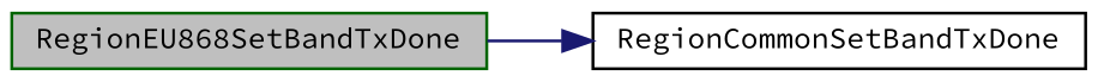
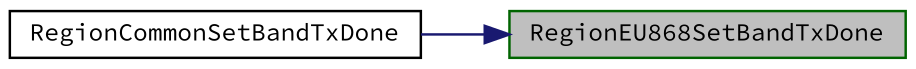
  digraph {
    rankdir=LR
    fontname="Source Code Pro"
    node [fontname="Source Code Pro" fontsize=10 shape=record style=filled]
    n1 [color=darkgreen fillcolor=grey75 fontcolor=black height=0.2 label=RegionEU868SetBandTxDone width=0.4]
    n2 [color=black fillcolor=white height=0.2 label=RegionCommonSetBandTxDone width=0.4]
-   n1 -> n2 [color=midnightblue fontname="Source Code Pro" fontsize=10 labelfontname=Helvetica labelfontsize=10 style=solid]
+   n2 -> n1 [color=midnightblue fontname="Source Code Pro" fontsize=10 labelfontname=Helvetica labelfontsize=10 style=solid]
  }
